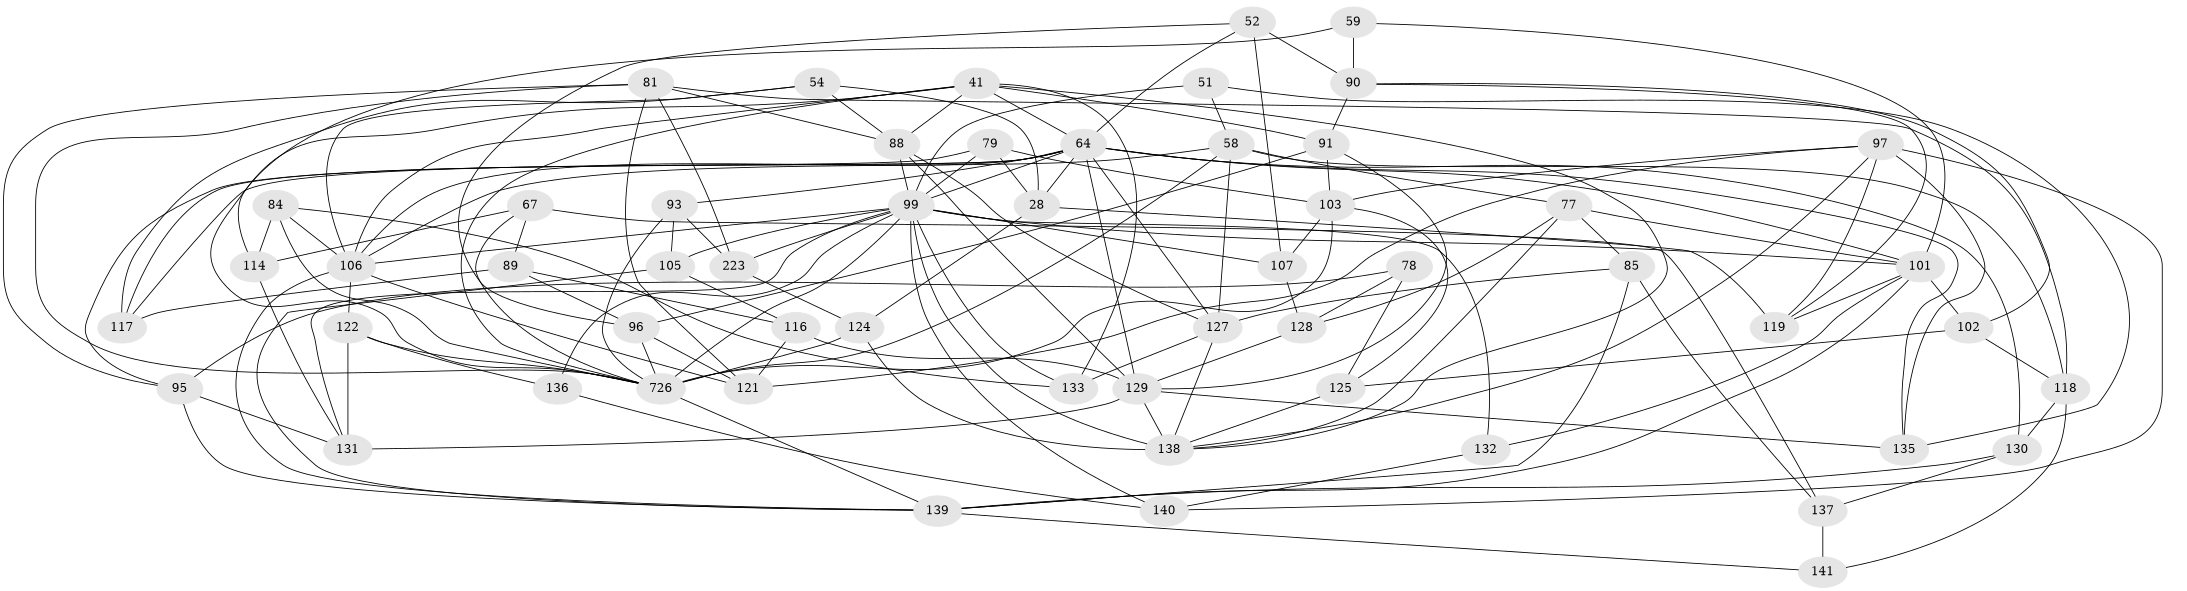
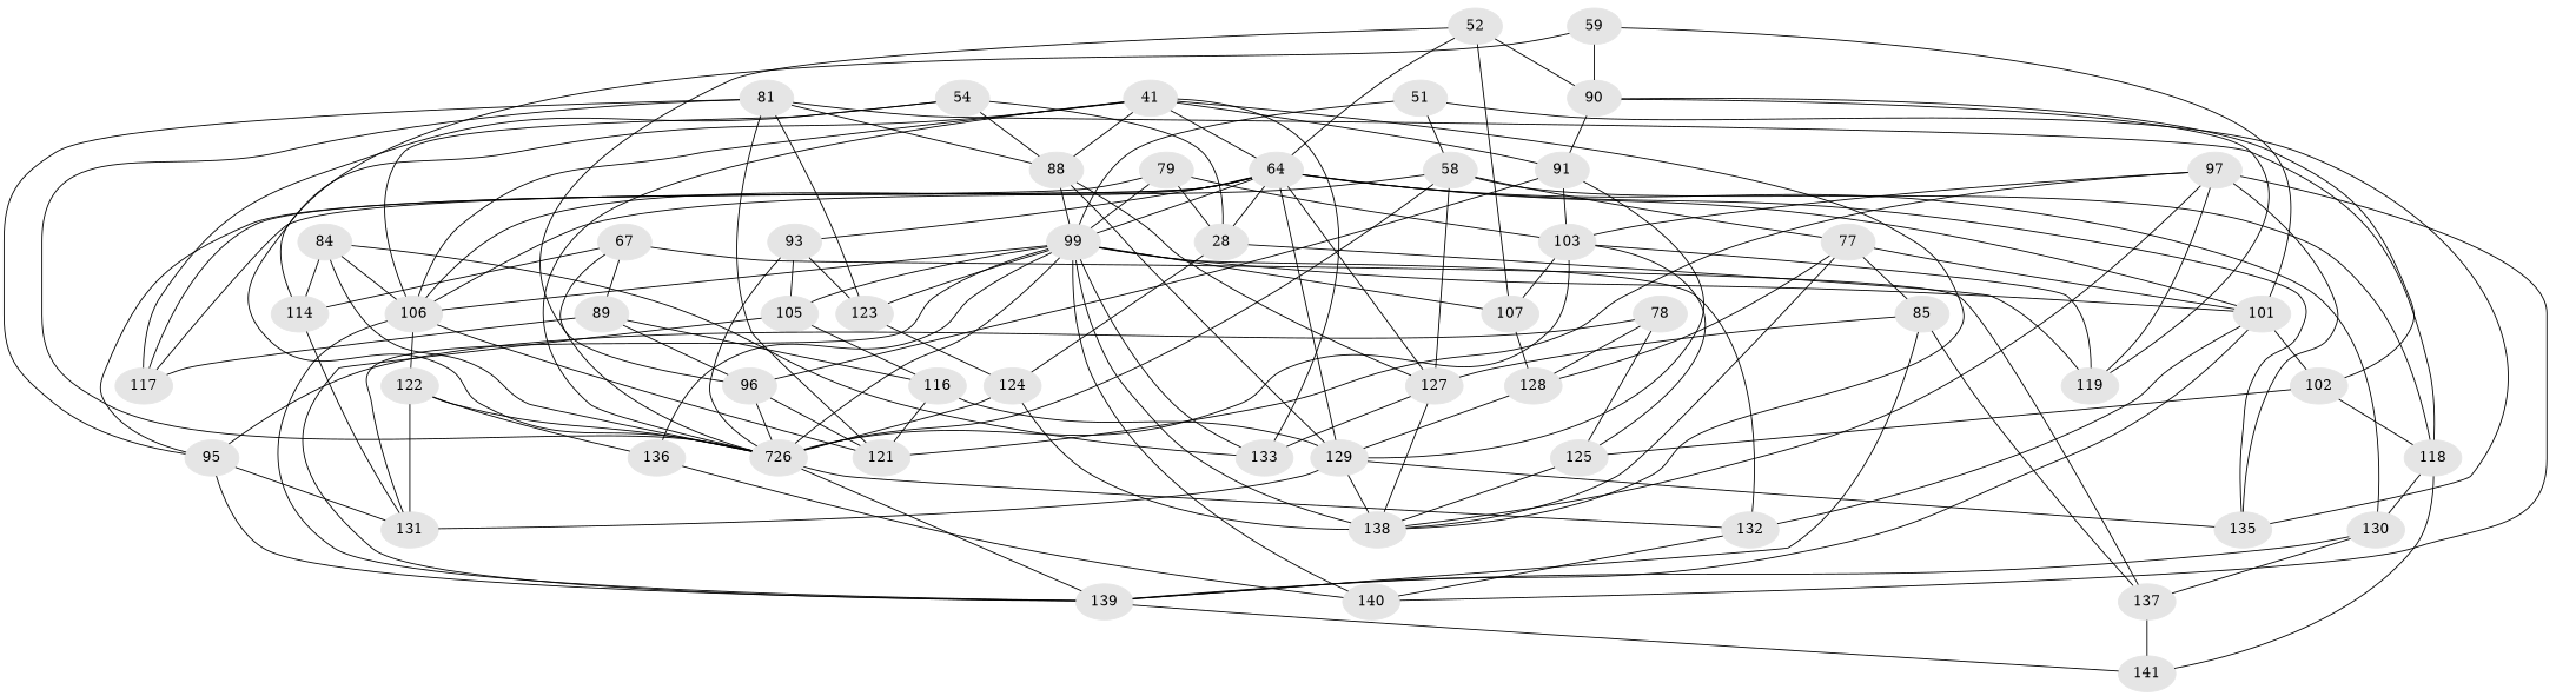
  graph {
    node [color=gray90 style=filled]
    41 [super="+32"]
    64 [super="+3+42+46+48"]
    88 [super="+60+61"]
    91 [super="+76"]
    106 [super="+17+94+104+44"]
    114
    n7 [label=726 super="+112+87"]
    133 [super="+109"]
    138 [super="+134"]
    99 [super="+28+72+34+55+57+36"]
    135
    n12 [label=28 super="+20+82"]
    117
    127 [super="+80"]
    101 [super="+31+37+100+68"]
    93
    95 [super="+30"]
    129 [super="+25+108+120"]
    130 [super="+110"]
    96 [super="+92"]
    103 [super="+73"]
    121 [super="+115+6"]
    139 [super="+66+71"]
    122
    131 [super="+65"]
    132 [super="+45"]
    58 [super="+33+40"]
    77 [super="+74"]
    118 [super="+62"]
    51
    107
-   123 [label=223]
+   123
    105
    140 [super="+18"]
    136 [super="+39"]
    52
    90 [super="+49"]
    102
    119 [super="+111"]
    128
    54
    124
    85 [super="+15"]
    141
    59
    137
    67 [super="+50"]
    89 [super="+63"]
    116 [super="+86"]
    78
    125 [super="+70"]
    79
    81 [super="+43"]
    84
    97 [super="+5"]
    41 -- 64
    41 -- 88
    41 -- 91 [weight=2]
    41 -- 106 [weight=2]
    41 -- 114
    41 -- n7
    41 -- 133
    41 -- 138
    64 -- 106 [weight=2]
    64 -- 99 [weight=2]
    64 -- 135
    64 -- n12 [weight=3]
    64 -- 117
    64 -- 127
    64 -- 101 [weight=2]
    64 -- 93
    64 -- 95
    64 -- 129 [weight=2]
    64 -- 130 [weight=2]
    88 -- 99
    88 -- 127 [weight=3]
    88 -- 129
    91 -- 129
    91 -- 96
    91 -- 103
    106 -- 121 [weight=2]
    106 -- 139
    106 -- 122
    114 -- 131
    n7 -- 139 [weight=2]
+   n7 -- 132
    99 -- 106 [weight=2]
    99 -- n7
    99 -- 133
    99 -- 138 [weight=3]
    99 -- 101 [weight=2]
    99 -- 131
    99 -- 132 [weight=3]
    99 -- 107
    99 -- 123
    99 -- 105
    99 -- 140
    99 -- 136 [weight=3]
    n12 -- 119 [weight=2]
    n12 -- 124
    127 -- 133 [weight=2]
    127 -- 138 [weight=2]
    101 -- 139 [weight=2]
    101 -- 132
    101 -- 102
-   101 -- 119 [weight=2]
+   103 -- 119 [weight=2]
    93 -- n7
    93 -- 123
    93 -- 105
    95 -- 139
    95 -- 131 [weight=2]
    129 -- 138 [weight=2]
    129 -- 135
    129 -- 131 [weight=3]
    130 -- 139
    130 -- 137
    96 -- n7 [weight=2]
    96 -- 121
    103 -- n7 [weight=3]
    103 -- 107
    103 -- 125 [weight=3]
    139 -- 141
    122 -- n7
    122 -- 131
    122 -- 136
    132 -- 140
    58 -- 106
    58 -- n7 [weight=2]
    58 -- 127
    58 -- 77 [weight=2]
    58 -- 118
    77 -- 138
    77 -- 101
    77 -- 128
    77 -- 85
    118 -- 130 [weight=2]
    118 -- 141
    51 -- 99 [weight=2]
    51 -- 135
    51 -- 58
    107 -- 128
    123 -- 124
    105 -- 139
    105 -- 116
    136 -- 140 [weight=2]
    52 -- 64
    52 -- 96
    52 -- 107
    52 -- 90
    90 -- 91
    90 -- 102
    90 -- 119
    102 -- 118
    102 -- 125
    128 -- 129
    54 -- 88
    54 -- 106
    54 -- n12
    54 -- 117
    124 -- n7
    124 -- 138
    85 -- 127
    85 -- 139
    85 -- 137
    59 -- n7
    59 -- 101
    59 -- 90 [weight=2]
    137 -- 141
    67 -- 114
    67 -- n7 [weight=2]
    67 -- 137
    67 -- 89 [weight=2]
    89 -- 117
    89 -- 96
    89 -- 116 [weight=2]
    116 -- 129
    116 -- 121 [weight=2]
    78 -- 95
    78 -- 128
    78 -- 125
    125 -- 138
    79 -- 99
    79 -- n12
    79 -- 117
    79 -- 103
    81 -- 88
    81 -- n7
    81 -- 95
    81 -- 121
    81 -- 118
    81 -- 123
    84 -- 106
    84 -- 114
    84 -- n7
    84 -- 133
    97 -- 138
    97 -- 135
    97 -- 103
    97 -- 121 [weight=2]
    97 -- 140 [weight=2]
    97 -- 119
  }
